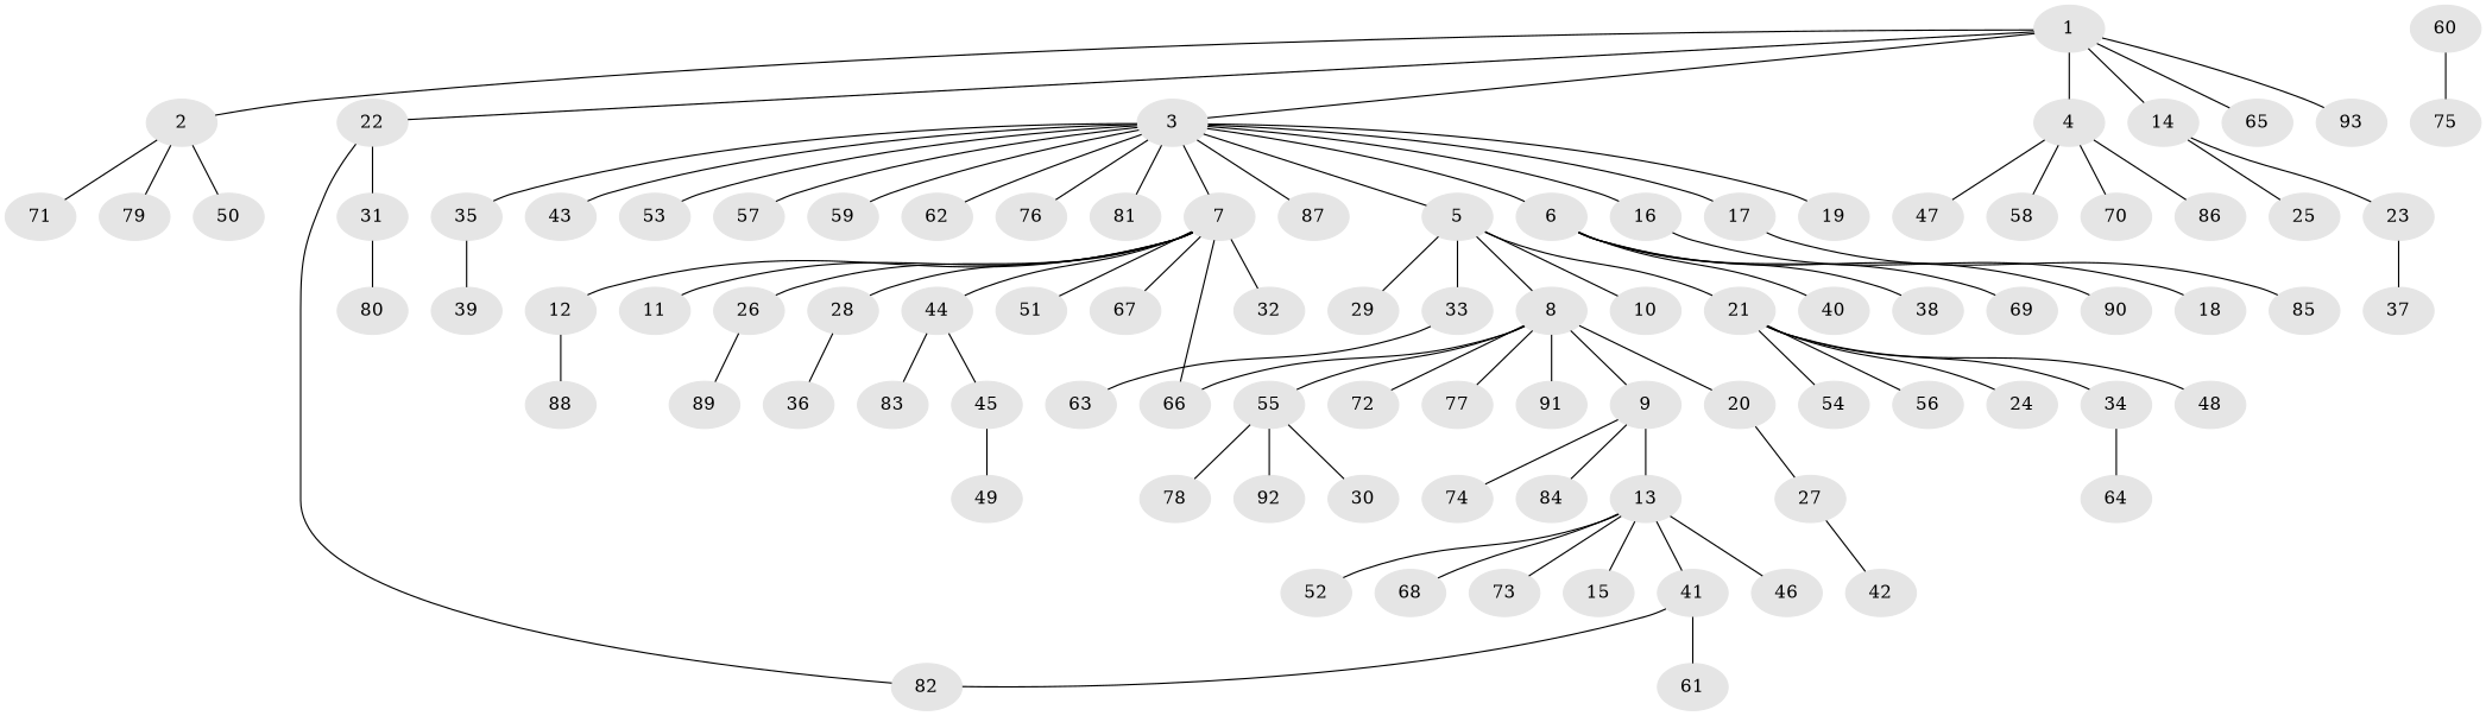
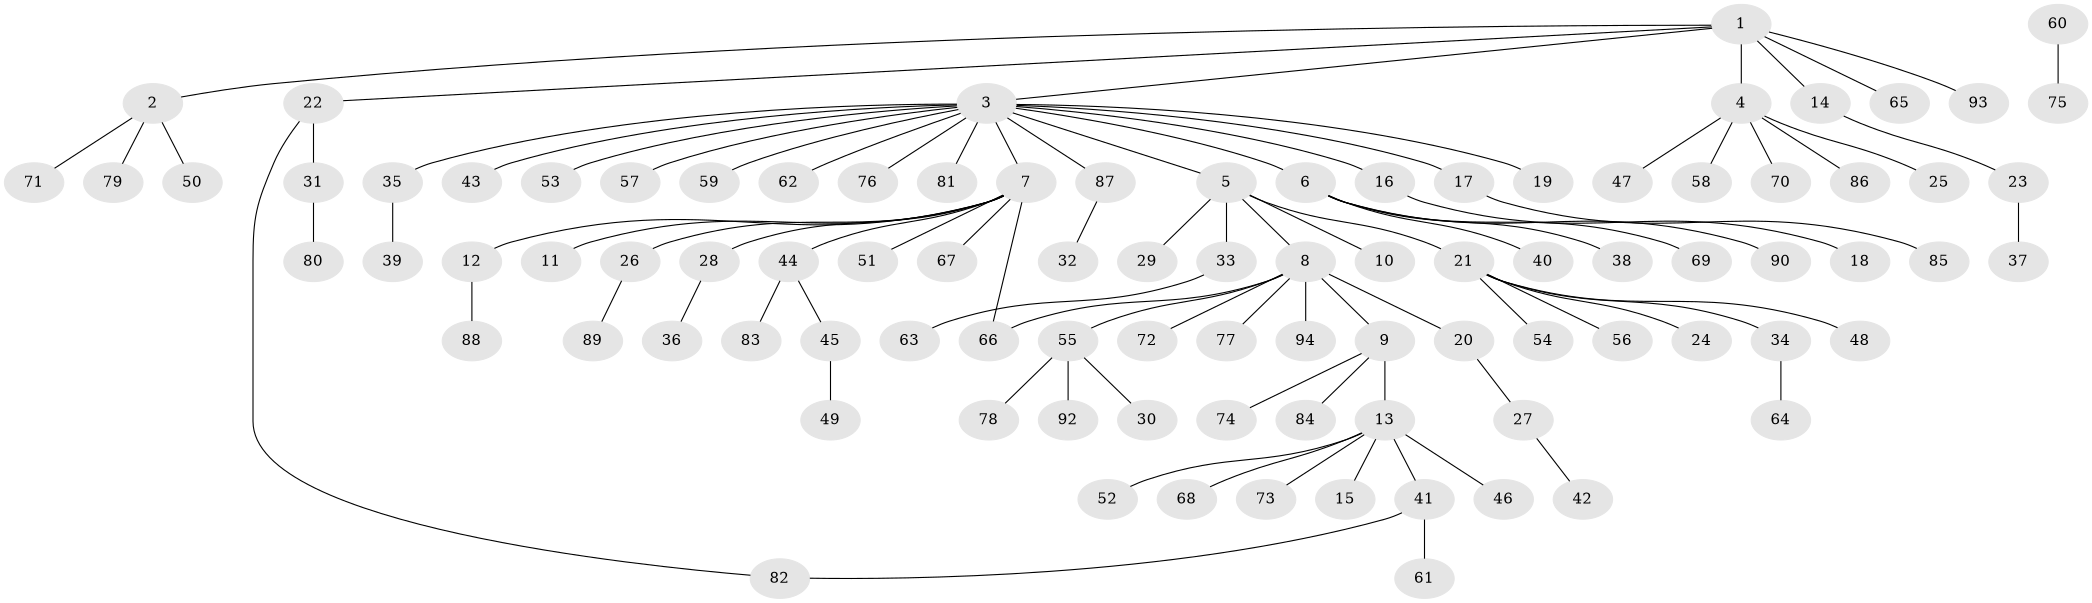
  graph {
    node [color=gray90 style=filled]
    1
    2
    3
    4
    14
    22
    65
    93
    50
    71
    79
    5
    6
    7
    16
    17
    19
    35
    43
    53
    57
    59
    62
    76
    81
    87
    47
    58
    70
    86
    23
    25
    31
    82
    37
    8
    10
    21
    29
    33
    40
    38
    69
    90
    11
    12
    26
    28
    32
    44
    51
    66
    67
    18
    85
    39
    9
    20
    55
    72
    77
-   91
+   91 [label=94]
    24
    34
    48
    54
    56
    63
    88
    89
    36
    45
    83
    13
    74
    84
    27
    30
    78
    92
    15
    41
    46
    52
    68
    73
    61
    60
    75
    42
    64
    80
    49
    1 -- 2
    1 -- 3
    1 -- 4
    1 -- 14
    1 -- 22
    1 -- 65
    1 -- 93
    2 -- 50
    2 -- 71
    2 -- 79
    3 -- 5
    3 -- 6
    3 -- 7
    3 -- 16
    3 -- 17
    3 -- 19
    3 -- 35
    3 -- 43
    3 -- 53
    3 -- 57
    3 -- 59
    3 -- 62
    3 -- 76
    3 -- 81
    3 -- 87
    4 -- 47
    4 -- 58
    4 -- 70
    4 -- 86
    14 -- 23
-   14 -- 25
+   4 -- 25
    22 -- 31
    22 -- 82
    5 -- 8
    5 -- 10
    5 -- 21
    5 -- 29
    5 -- 33
    6 -- 40
    6 -- 38
    6 -- 69
    6 -- 90
    7 -- 11
    7 -- 12
    7 -- 26
    7 -- 28
-   7 -- 32
+   87 -- 32
    7 -- 44
    7 -- 51
    7 -- 66
    7 -- 67
    16 -- 18
    17 -- 85
    35 -- 39
    23 -- 37
    31 -- 80
    8 -- 66
    8 -- 9
    8 -- 20
    8 -- 55
    8 -- 72
    8 -- 77
    8 -- 91
    21 -- 24
    21 -- 34
    21 -- 48
    21 -- 54
    21 -- 56
    33 -- 63
    12 -- 88
    26 -- 89
    28 -- 36
    44 -- 45
    44 -- 83
    9 -- 13
    9 -- 74
    9 -- 84
    20 -- 27
    55 -- 30
    55 -- 78
    55 -- 92
    34 -- 64
    45 -- 49
    13 -- 15
    13 -- 41
    13 -- 46
    13 -- 52
    13 -- 68
    13 -- 73
    27 -- 42
    41 -- 82
    41 -- 61
    60 -- 75
  }
